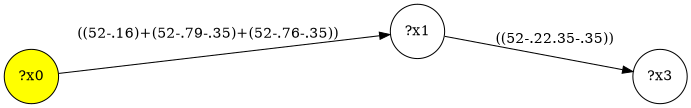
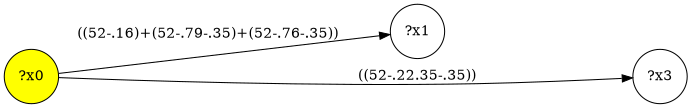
  digraph {
    rankdir=LR
    node [shape=circle]
    n1 [fillcolor=yellow label="?x0" style="filled,"]
    n2 [label="?x1"]
    n3 [label="?x3"]
    n1 -> n2 [label="((52-.16)+(52-.79-.35)+(52-.76-.35))"]
-   n2 -> n3 [label="((52-.22.35-.35))"]
+   n1 -> n3 [label="((52-.22.35-.35))"]
  }
